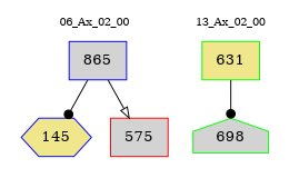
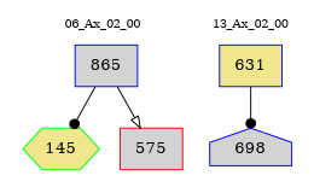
  digraph {
    node [color=blue fillcolor=lightgrey shape=box style=filled]
    edge [arrowhead=dot color=black]
    n1 [label=865]
-   n2 [fillcolor=khaki label=145 shape=hexagon]
+   n2 [color=green fillcolor=khaki label=145 shape=hexagon]
    n3 [color=red label=575]
-   n4 [color=green fillcolor=khaki label=631]
-   n5 [color=green label=698 shape=house]
+   n4 [fillcolor=khaki label=631]
+   n5 [label=698 shape=house]
    subgraph cluster_1 {
      color=white
      fontsize=10
      label="06_Ax_02_00"
      n1
      n2
      n3
    }
    subgraph cluster_2 {
      color=white
      fontsize=10
      label="13_Ax_02_00"
      n4
      n5
    }
    n1 -> n2
    n1 -> n3 [arrowhead=onormal]
    n4 -> n5
  }
